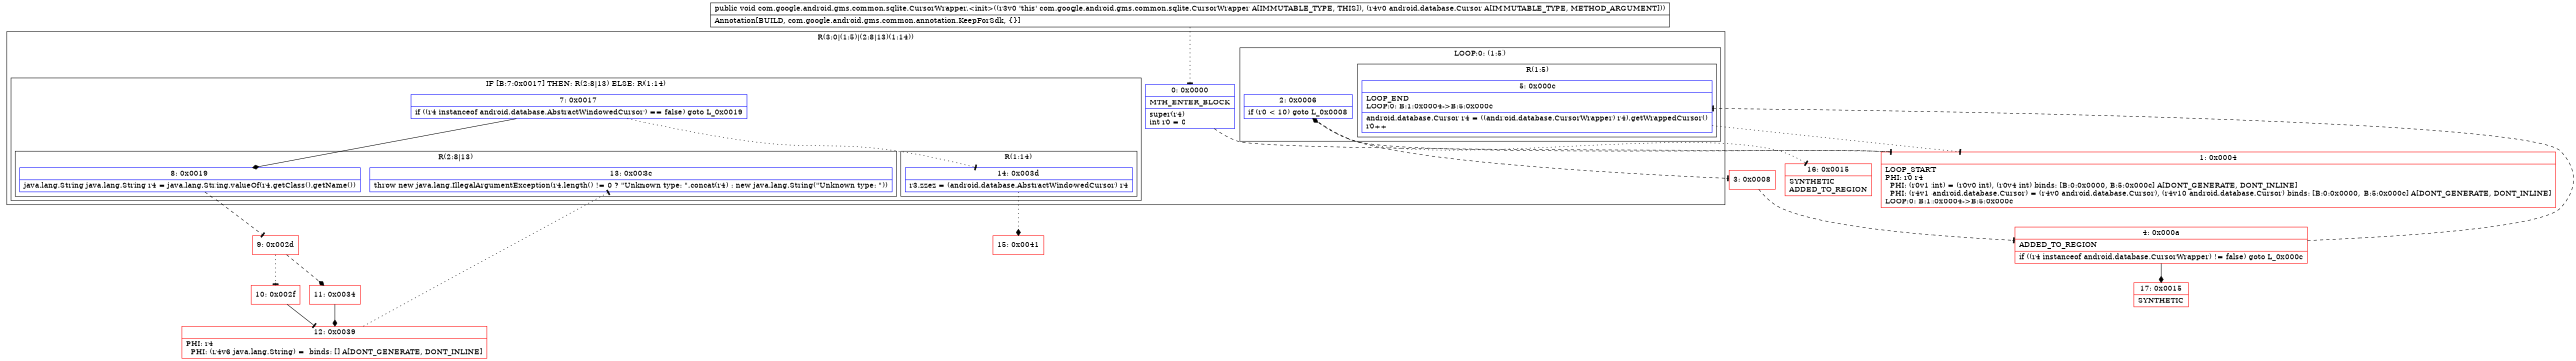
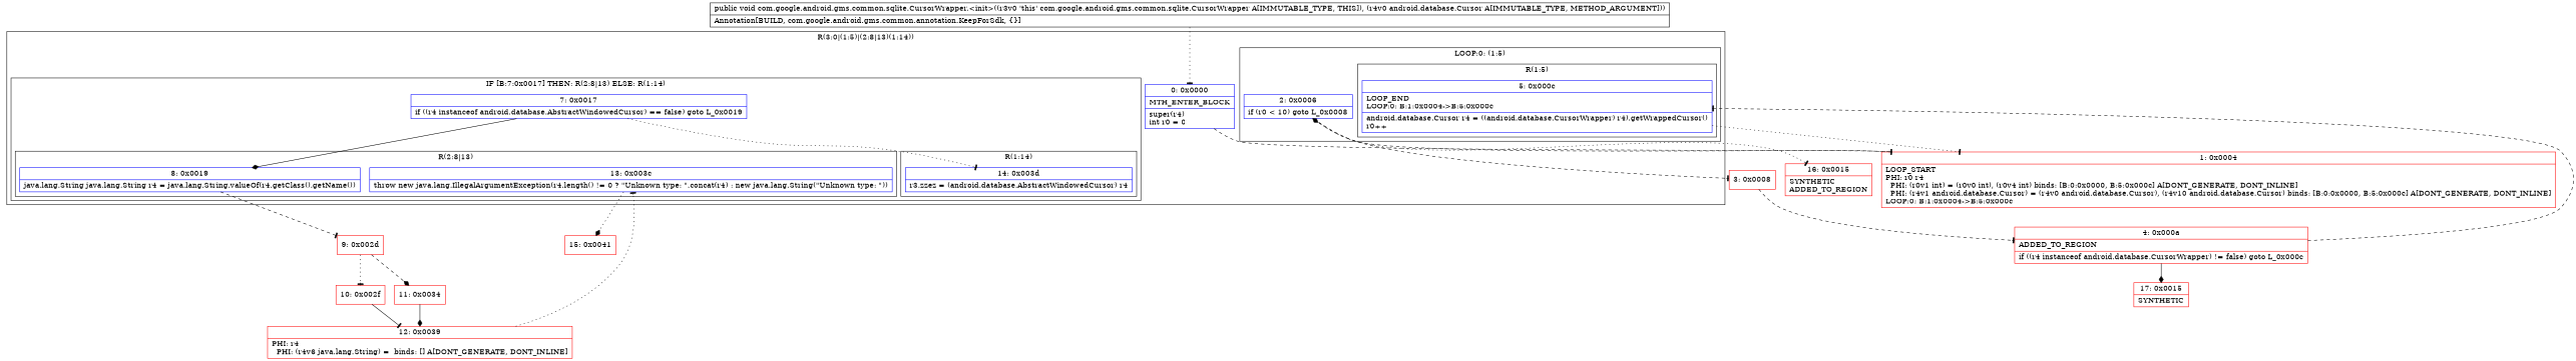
  digraph {
    node [color=red shape=record]
    edge [arrowhead=tee style=dotted]
    n1 [color=blue label="{5\:\ 0x000c|LOOP_END\lLOOP:0: B:1:0x0004\-\>B:5:0x000c\l|android.database.Cursor r4 = ((android.database.CursorWrapper) r4).getWrappedCursor()\lr0++\l}"]
    n2 [color=blue label="{2\:\ 0x0006|if (r0 \< 10) goto L_0x0008\l}"]
    n3 [color=blue label="{8\:\ 0x0019|java.lang.String java.lang.String r4 = java.lang.String.valueOf(r4.getClass().getName())\l}"]
    n4 [color=blue label="{13\:\ 0x003c|throw new java.lang.IllegalArgumentException(r4.length() != 0 ? \"Unknown type: \".concat(r4) : new java.lang.String(\"Unknown type: \"))\l}"]
    n5 [color=blue label="{14\:\ 0x003d|r3.zzez = (android.database.AbstractWindowedCursor) r4\l}"]
    n6 [color=blue label="{7\:\ 0x0017|if ((r4 instanceof android.database.AbstractWindowedCursor) == false) goto L_0x0019\l}"]
    n7 [color=blue label="{0\:\ 0x0000|MTH_ENTER_BLOCK\l|super(r4)\lint r0 = 0\l}"]
    n8 [label="{1\:\ 0x0004|LOOP_START\lPHI: r0 r4 \l  PHI: (r0v1 int) = (r0v0 int), (r0v4 int) binds: [B:0:0x0000, B:5:0x000c] A[DONT_GENERATE, DONT_INLINE]\l  PHI: (r4v1 android.database.Cursor) = (r4v0 android.database.Cursor), (r4v10 android.database.Cursor) binds: [B:0:0x0000, B:5:0x000c] A[DONT_GENERATE, DONT_INLINE]\lLOOP:0: B:1:0x0004\-\>B:5:0x000c\l}"]
    n9 [label="{3\:\ 0x0008}"]
    n10 [label="{16\:\ 0x0015|SYNTHETIC\lADDED_TO_REGION\l}"]
    n11 [label="{9\:\ 0x002d}"]
    n12 [label="{15\:\ 0x0041}"]
    n13 [label="{4\:\ 0x000a|ADDED_TO_REGION\l|if ((r4 instanceof android.database.CursorWrapper) != false) goto L_0x000c\l}"]
    n14 [label="{10\:\ 0x002f}"]
    n15 [label="{11\:\ 0x0034}"]
    n16 [label="{17\:\ 0x0015|SYNTHETIC\l}"]
    n17 [label="{12\:\ 0x0039|PHI: r4 \l  PHI: (r4v6 java.lang.String) =  binds: [] A[DONT_GENERATE, DONT_INLINE]\l}"]
    n18 [label="{public void com.google.android.gms.common.sqlite.CursorWrapper.\<init\>((r3v0 'this' com.google.android.gms.common.sqlite.CursorWrapper A[IMMUTABLE_TYPE, THIS]), (r4v0 android.database.Cursor A[IMMUTABLE_TYPE, METHOD_ARGUMENT]))  | Annotation[BUILD, com.google.android.gms.common.annotation.KeepForSdk, \{\}]\l}" color=""]
    subgraph cluster_1 {
      label="R(3:0|(1:5)|(2:8|13)(1:14))"
      n7
      subgraph cluster_2 {
        label="LOOP:0: (1:5)"
        n2
        subgraph cluster_3 {
          label="R(1:5)"
          n1
        }
      }
      subgraph cluster_4 {
        label="IF [B:7:0x0017] THEN: R(2:8|13) ELSE: R(1:14)"
        n6
        subgraph cluster_5 {
          label="R(2:8|13)"
          n3
          n4
        }
        subgraph cluster_6 {
          label="R(1:14)"
          n5
        }
      }
    }
    n1 -> n8
    n2 -> n9 [style=dashed]
    n2 -> n10
    n3 -> n11 [style=dashed]
-   n5 -> n12 [arrowhead=diamond]
+   n4 -> n12 [arrowhead=diamond]
    n6 -> n3 [arrowhead=diamond style=solid]
    n6 -> n5
    n7 -> n8 [style=dashed]
    n8 -> n2 [arrowhead=diamond style=dashed]
    n9 -> n13 [style=dashed]
    n11 -> n14
    n11 -> n15 [arrowhead=diamond style=dashed]
    n13 -> n1 [style=dashed]
    n13 -> n16 [arrowhead=diamond style=solid]
    n14 -> n17 [style=solid]
    n15 -> n17 [arrowhead=diamond style=solid]
    n17 -> n4
    n18 -> n7
  }
